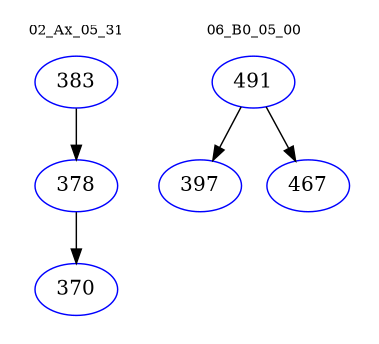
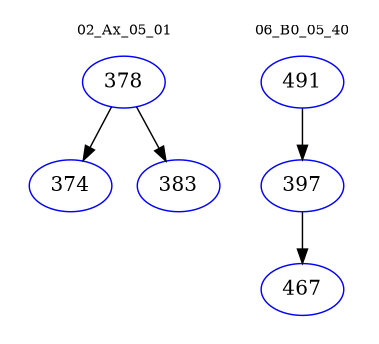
  digraph {
    node [color=blue]
    edge [color=black]
    n1 [label=378]
-   n2 [label=370]
+   n2 [label=374]
    n3 [label=383]
    n4 [label=491]
    n5 [label=397]
    n6 [label=467]
    subgraph cluster_1 {
      color=white
      fontsize=10
-     label="02_Ax_05_31"
+     label="02_Ax_05_01"
      n1
      n2
      n3
    }
    subgraph cluster_2 {
      color=white
      fontsize=10
-     label="06_B0_05_00"
+     label="06_B0_05_40"
      n4
      n5
      n6
    }
    n1 -> n2
-   n3 -> n1
+   n1 -> n3
    n4 -> n5
-   n4 -> n6
+   n5 -> n6
  }
